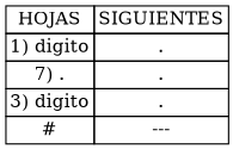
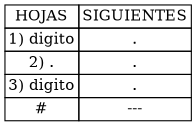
  digraph {
    nodesep=0.5
    ranksep=2
-   n1 [label=< <table border="0" cellborder="1" cellspacing="0"> <tr> <td>HOJAS</td> <td>SIGUIENTES</td> </tr> <tr> <td>1) digito</td> <td>.</td> </tr> <tr> <td>7) .</td> <td>.</td> </tr> <tr> <td>3) digito</td> <td>.</td> </tr> <tr> <td>#</td> <td>---</td> </tr> </table>> shape=plain]
+   n1 [label=< <table border="0" cellborder="1" cellspacing="0"> <tr> <td>HOJAS</td> <td>SIGUIENTES</td> </tr> <tr> <td>1) digito</td> <td>.</td> </tr> <tr> <td>2) .</td> <td>.</td> </tr> <tr> <td>3) digito</td> <td>.</td> </tr> <tr> <td>#</td> <td>---</td> </tr> </table>> shape=plain]
  }
